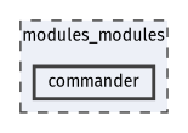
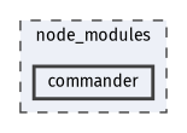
  digraph {
    compound=true
    fontname="Fira Sans"
    n1 [color=grey25 fillcolor="#edf0f7" fontname="Fira Sans" fontsize=10 height=0.2 label=commander shape=box style="filled,bold" width=0.4]
    subgraph cluster_1 {
      bgcolor="#edf0f7"
      fontsize=10
-     label=modules_modules
+     label=node_modules
      pencolor=grey25
      style="filled,dashed"
      n1
    }
  }
